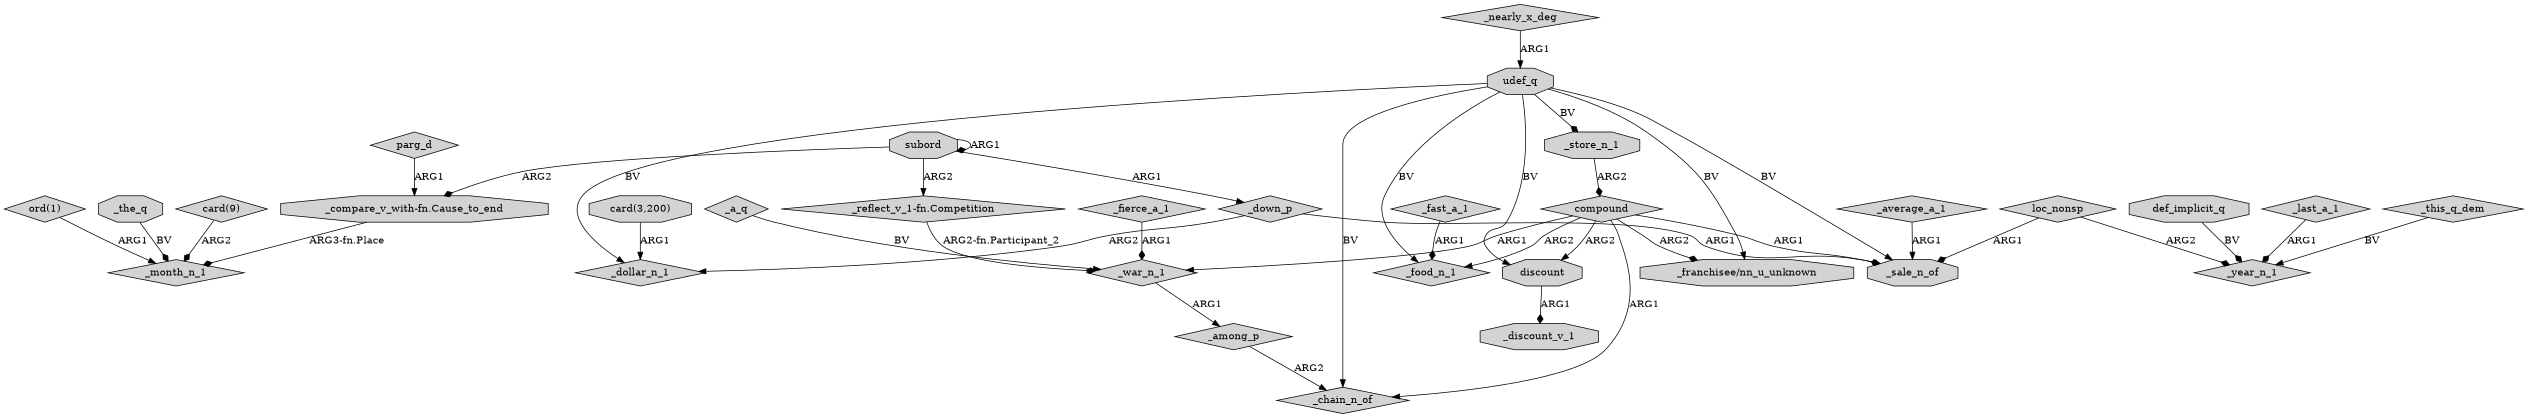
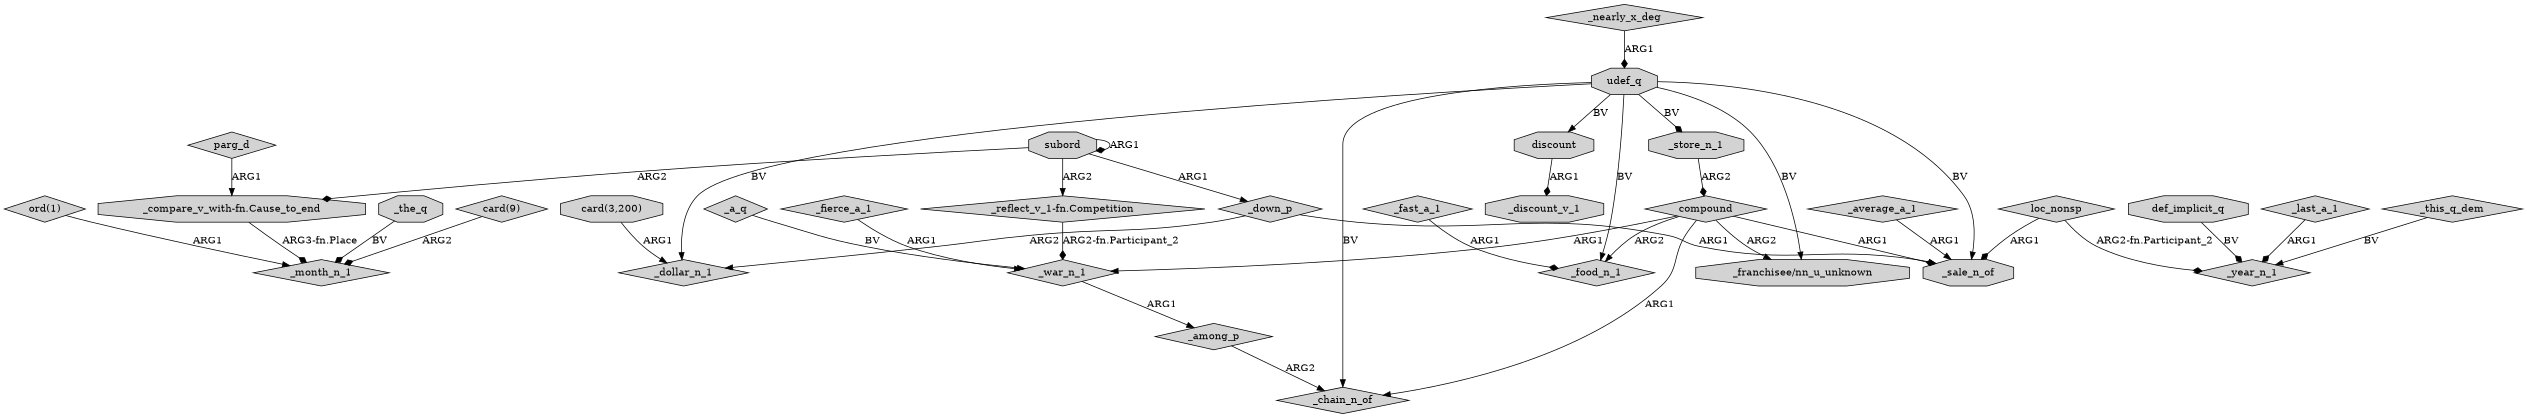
  digraph {
    node [shape=diamond style=filled]
    edge [arrowhead=normal]
    compound
    _chain_n_of
    _food_n_1
    n4 [label=discount shape=octagon]
    _war_n_1
    _sale_n_of [shape=octagon]
    "_franchisee/nn_u_unknown" [shape=octagon]
    _discount_v_1 [shape=octagon]
    _among_p
    _store_n_1 [shape=octagon]
    _fast_a_1
    "ord(1)"
    _month_n_1
    def_implicit_q [shape=octagon]
    _year_n_1
    _the_q [shape=octagon]
    _fierce_a_1
    udef_q [shape=octagon]
    _dollar_n_1
    "_compare_v_with-fn.Cause_to_end" [shape=octagon]
    parg_d
    "_reflect_v_1-fn.Competition"
    "card(3,200)" [shape=octagon]
    subord [shape=octagon]
    _down_p
    loc_nonsp
    _last_a_1
    _a_q
    _this_q_dem
    "card(9)"
    _nearly_x_deg
    _average_a_1
    compound -> _chain_n_of [label=ARG1]
    compound -> _food_n_1 [label=ARG2]
-   compound -> n4 [label=ARG2]
    compound -> _war_n_1 [label=ARG1]
    compound -> _sale_n_of [arrowhead=diamond label=ARG1]
-   compound -> "_franchisee/nn_u_unknown" [arrowhead=diamond label=ARG2]
+   compound -> "_franchisee/nn_u_unknown" [label=ARG2]
    n4 -> _discount_v_1 [arrowhead=diamond label=ARG1]
    _war_n_1 -> _among_p [label=ARG1]
    _among_p -> _chain_n_of [label=ARG2]
    _store_n_1 -> compound [arrowhead=diamond label=ARG2]
    _fast_a_1 -> _food_n_1 [arrowhead=diamond label=ARG1]
    "ord(1)" -> _month_n_1 [label=ARG1]
    def_implicit_q -> _year_n_1 [arrowhead=diamond label=BV]
    _the_q -> _month_n_1 [arrowhead=diamond label=BV]
-   _fierce_a_1 -> _war_n_1 [arrowhead=diamond label=ARG1]
+   _fierce_a_1 -> _war_n_1 [label=ARG1]
    udef_q -> _chain_n_of [label=BV]
    udef_q -> _food_n_1 [label=BV]
    udef_q -> n4 [label=BV]
    udef_q -> _sale_n_of [label=BV]
    udef_q -> "_franchisee/nn_u_unknown" [label=BV]
    udef_q -> _store_n_1 [arrowhead=diamond label=BV]
    udef_q -> _dollar_n_1 [label=BV]
    "_compare_v_with-fn.Cause_to_end" -> _month_n_1 [arrowhead=diamond label="ARG3-fn.Place"]
    parg_d -> "_compare_v_with-fn.Cause_to_end" [label=ARG1]
    "_reflect_v_1-fn.Competition" -> _war_n_1 [arrowhead=diamond label="ARG2-fn.Participant_2"]
    "card(3,200)" -> _dollar_n_1 [label=ARG1]
    subord -> "_compare_v_with-fn.Cause_to_end" [arrowhead=diamond label=ARG2]
    subord -> "_reflect_v_1-fn.Competition" [label=ARG2]
    subord -> subord [arrowhead=diamond label=ARG1]
    subord -> _down_p [label=ARG1]
    _down_p -> _sale_n_of [label=ARG1]
    _down_p -> _dollar_n_1 [label=ARG2]
    loc_nonsp -> _sale_n_of [arrowhead=diamond label=ARG1]
-   loc_nonsp -> _year_n_1 [arrowhead=diamond label=ARG2]
+   loc_nonsp -> _year_n_1 [arrowhead=diamond label="ARG2-fn.Participant_2"]
    _last_a_1 -> _year_n_1 [arrowhead=diamond label=ARG1]
    _a_q -> _war_n_1 [label=BV]
    _this_q_dem -> _year_n_1 [label=BV]
    "card(9)" -> _month_n_1 [arrowhead=diamond label=ARG2]
-   _nearly_x_deg -> udef_q [label=ARG1]
+   _nearly_x_deg -> udef_q [arrowhead=diamond label=ARG1]
    _average_a_1 -> _sale_n_of [label=ARG1]
  }
